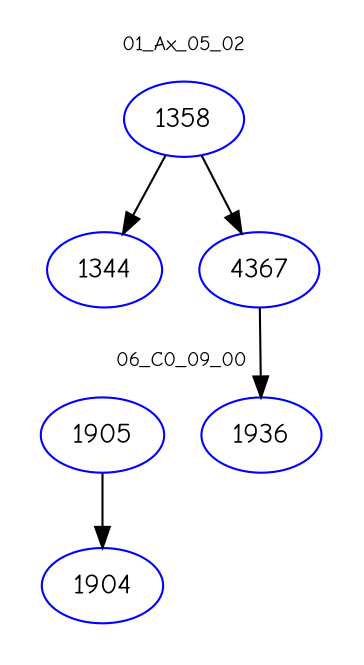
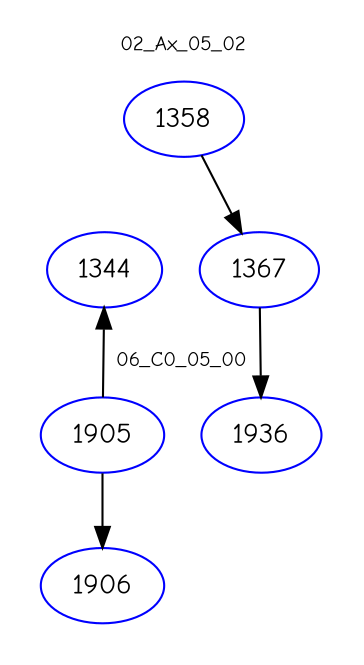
  digraph {
    fontname="Comic Neue"
    node [color=blue fontname="Comic Neue"]
    edge [color=black fontname="Comic Neue"]
    n1 [label=1358]
    n2 [label=1344]
-   n3 [label=4367]
+   n3 [label=1367]
    n4 [label=1905]
-   n5 [label=1904]
+   n5 [label=1906]
    n6 [label=1936]
    subgraph cluster_1 {
      color=white
      fontsize=10
-     label="01_Ax_05_02"
+     label="02_Ax_05_02"
      n1
      n2
      n3
    }
    subgraph cluster_2 {
      color=white
      fontsize=10
-     label="06_C0_09_00"
+     label="06_C0_05_00"
      n4
      n5
      n6
    }
-   n1 -> n2
+   n4 -> n2
    n1 -> n3
    n3 -> n6
    n4 -> n5
  }
